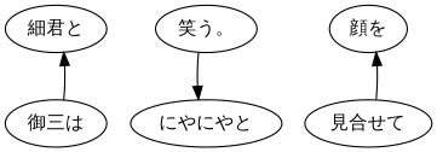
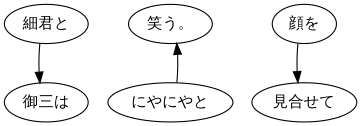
  digraph {
    fontname="DejaVu Serif"
    node [fontname="DejaVu Serif"]
    edge [fontname="DejaVu Serif"]
    n1 [label="細君と"]
    n2 [label="御三は"]
    n3 [label="笑う。"]
    n4 [label="顔を"]
    n5 [label="見合せて"]
    n6 [label="にやにやと"]
-   n2 -> n1
-   n5 -> n4
-   n3 -> n6
+   n1 -> n2
+   n4 -> n5
+   n6 -> n3
  }
